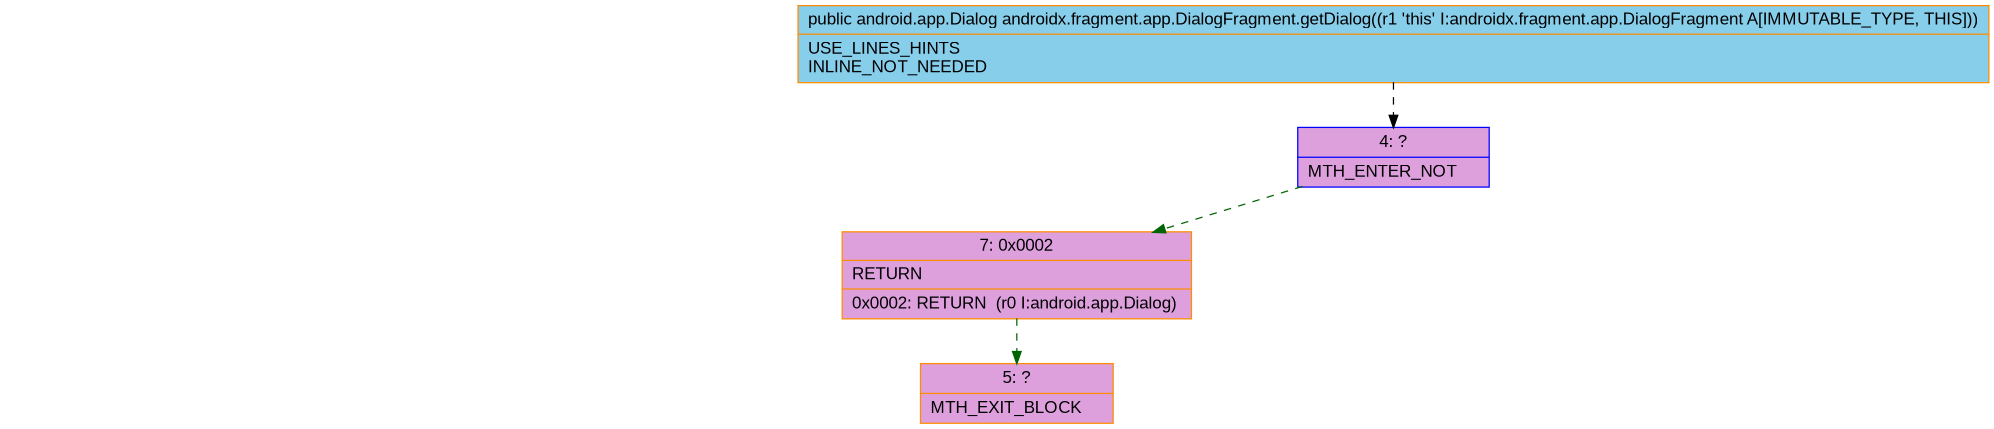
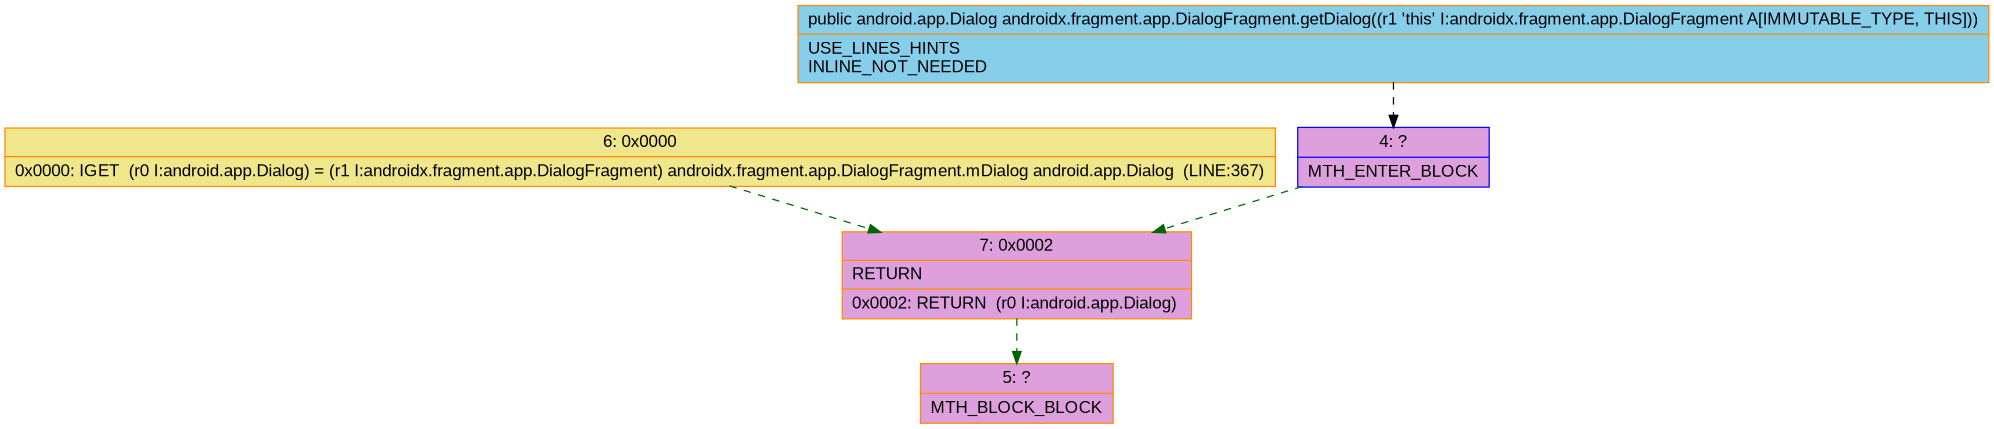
  digraph {
    fontname="Liberation Sans"
    node [color=darkorange fillcolor=plum fontname="Liberation Sans" shape=record style=filled]
    edge [color=darkgreen fontname="Liberation Sans" style=dashed]
-   n1 [color=blue label="{4\:\ ?|MTH_ENTER_NOT\l}"]
+   n1 [color=blue label="{4\:\ ?|MTH_ENTER_BLOCK\l}"]
    n2 [label="{7\:\ 0x0002|RETURN\l|0x0002: RETURN  (r0 I:android.app.Dialog) \l}"]
-   n4 [label="{5\:\ ?|MTH_EXIT_BLOCK\l}"]
+   n3 [fillcolor=khaki label="{6\:\ 0x0000|0x0000: IGET  (r0 I:android.app.Dialog) = (r1 I:androidx.fragment.app.DialogFragment) androidx.fragment.app.DialogFragment.mDialog android.app.Dialog  (LINE:367)\l}"]
+   n4 [label="{5\:\ ?|MTH_BLOCK_BLOCK\l}"]
    n5 [fillcolor=skyblue label="{public android.app.Dialog androidx.fragment.app.DialogFragment.getDialog((r1 'this' I:androidx.fragment.app.DialogFragment A[IMMUTABLE_TYPE, THIS]))  | USE_LINES_HINTS\lINLINE_NOT_NEEDED\l}"]
    n1 -> n2
    n2 -> n4
+   n3 -> n2
    n5 -> n1 [color=black]
  }
